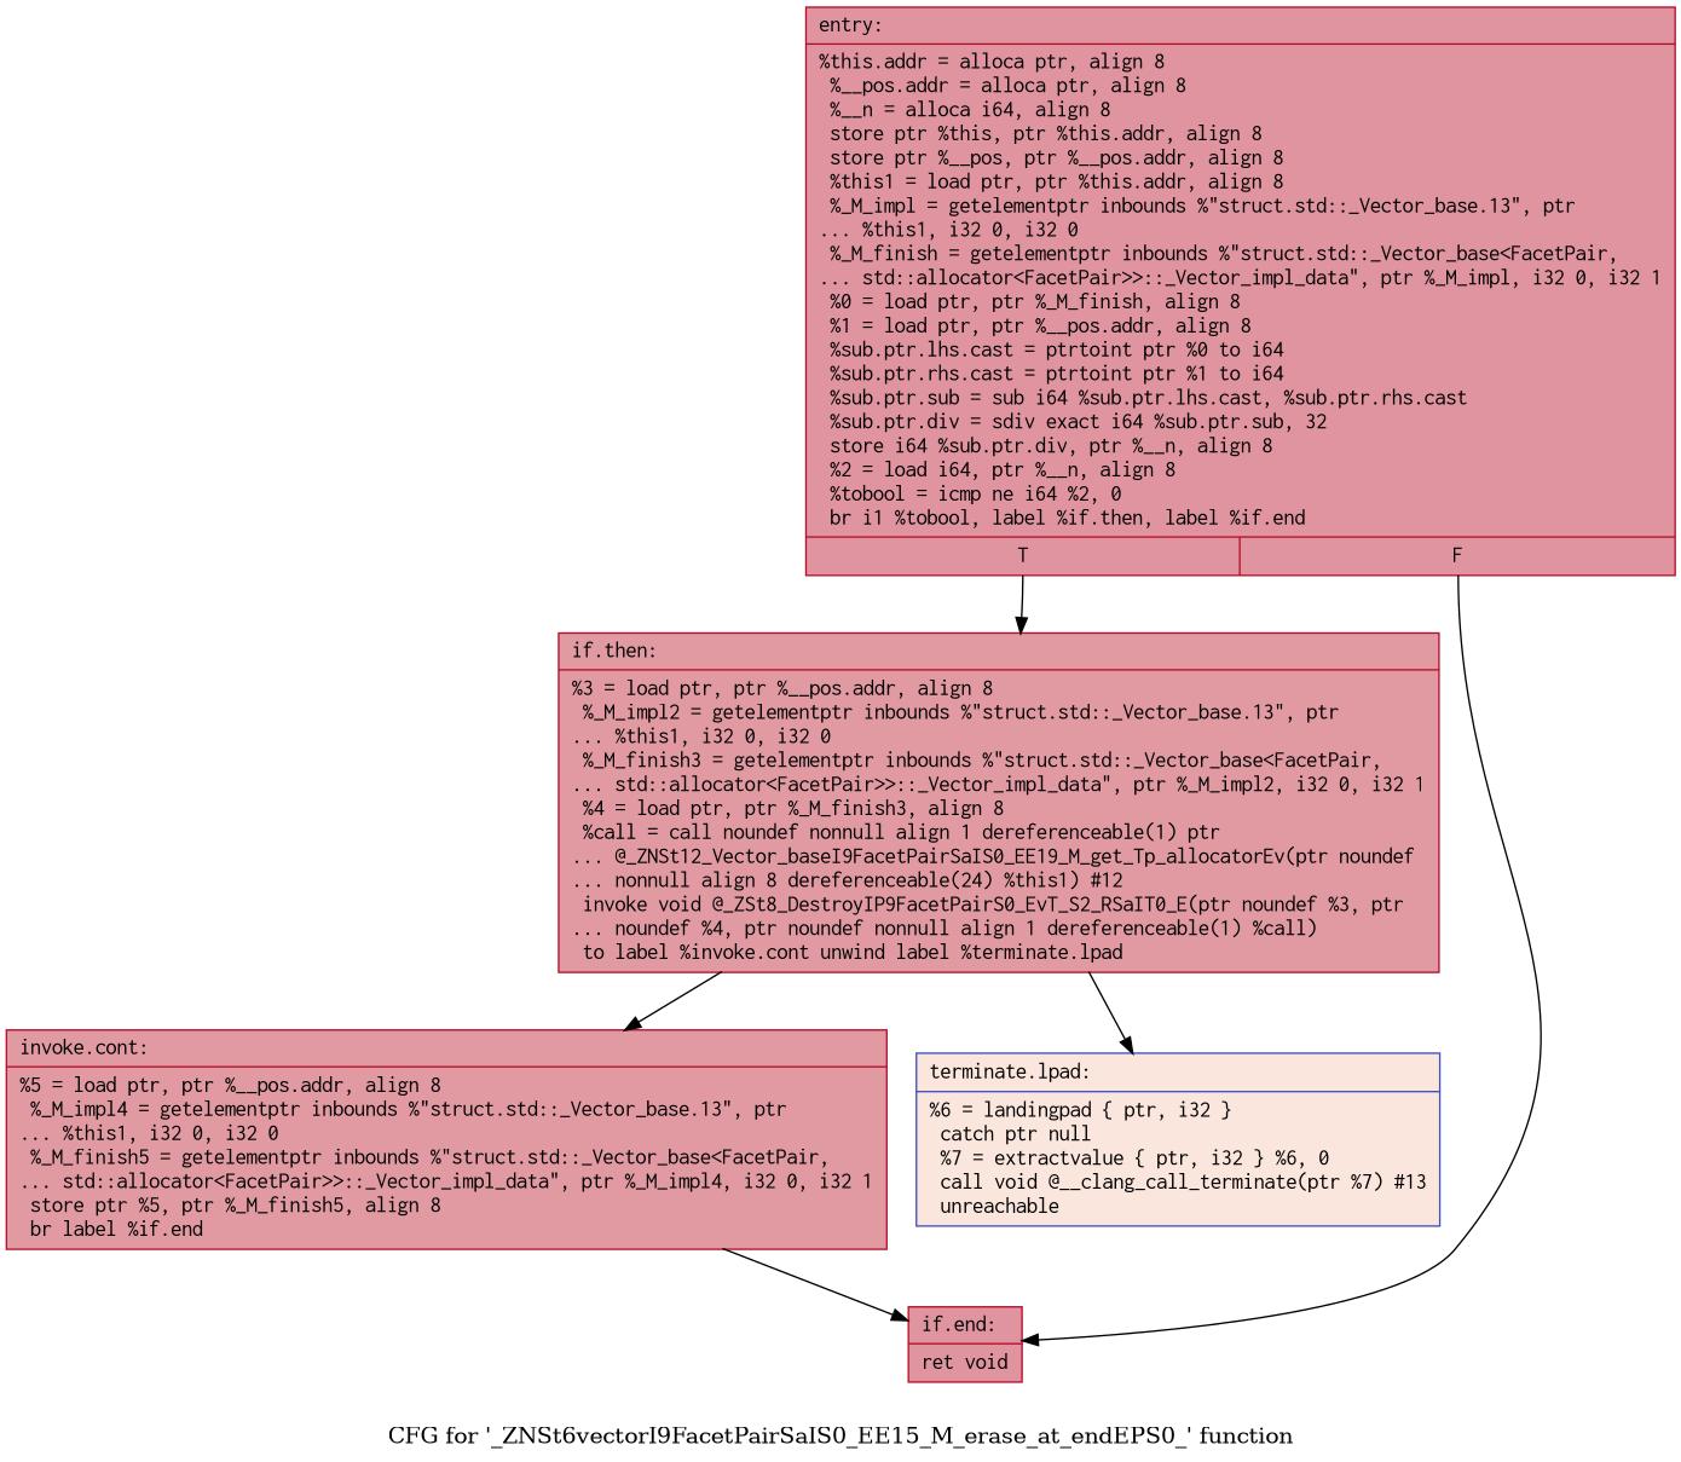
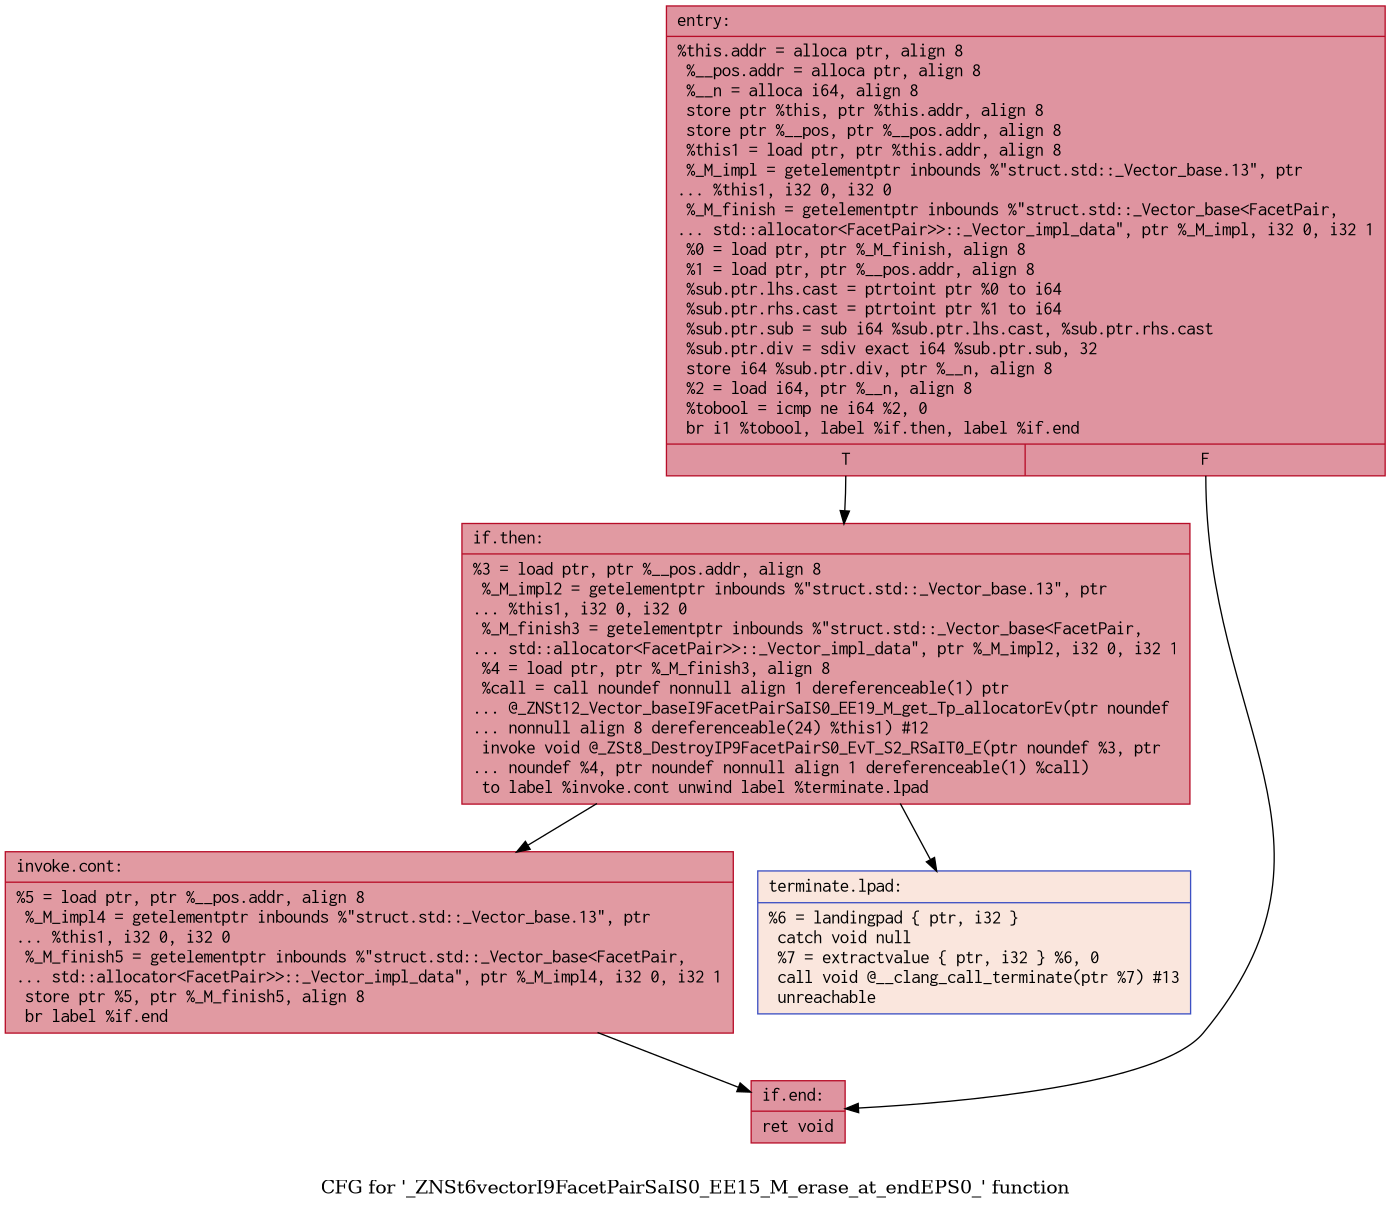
  digraph {
    label="CFG for '_ZNSt6vectorI9FacetPairSaIS0_EE15_M_erase_at_endEPS0_' function"
    node [color="#b70d28ff" fillcolor="#b70d2870" fontname=Courier shape=record style=filled]
    n1 [label="{entry:\l|  %this.addr = alloca ptr, align 8\l  %__pos.addr = alloca ptr, align 8\l  %__n = alloca i64, align 8\l  store ptr %this, ptr %this.addr, align 8\l  store ptr %__pos, ptr %__pos.addr, align 8\l  %this1 = load ptr, ptr %this.addr, align 8\l  %_M_impl = getelementptr inbounds %\"struct.std::_Vector_base.13\", ptr\l... %this1, i32 0, i32 0\l  %_M_finish = getelementptr inbounds %\"struct.std::_Vector_base\<FacetPair,\l... std::allocator\<FacetPair\>\>::_Vector_impl_data\", ptr %_M_impl, i32 0, i32 1\l  %0 = load ptr, ptr %_M_finish, align 8\l  %1 = load ptr, ptr %__pos.addr, align 8\l  %sub.ptr.lhs.cast = ptrtoint ptr %0 to i64\l  %sub.ptr.rhs.cast = ptrtoint ptr %1 to i64\l  %sub.ptr.sub = sub i64 %sub.ptr.lhs.cast, %sub.ptr.rhs.cast\l  %sub.ptr.div = sdiv exact i64 %sub.ptr.sub, 32\l  store i64 %sub.ptr.div, ptr %__n, align 8\l  %2 = load i64, ptr %__n, align 8\l  %tobool = icmp ne i64 %2, 0\l  br i1 %tobool, label %if.then, label %if.end\l|{<s0>T|<s1>F}}"]
    n2 [fillcolor="#bb1b2c70" label="{if.then:\l|  %3 = load ptr, ptr %__pos.addr, align 8\l  %_M_impl2 = getelementptr inbounds %\"struct.std::_Vector_base.13\", ptr\l... %this1, i32 0, i32 0\l  %_M_finish3 = getelementptr inbounds %\"struct.std::_Vector_base\<FacetPair,\l... std::allocator\<FacetPair\>\>::_Vector_impl_data\", ptr %_M_impl2, i32 0, i32 1\l  %4 = load ptr, ptr %_M_finish3, align 8\l  %call = call noundef nonnull align 1 dereferenceable(1) ptr\l... @_ZNSt12_Vector_baseI9FacetPairSaIS0_EE19_M_get_Tp_allocatorEv(ptr noundef\l... nonnull align 8 dereferenceable(24) %this1) #12\l  invoke void @_ZSt8_DestroyIP9FacetPairS0_EvT_S2_RSaIT0_E(ptr noundef %3, ptr\l... noundef %4, ptr noundef nonnull align 1 dereferenceable(1) %call)\l          to label %invoke.cont unwind label %terminate.lpad\l}"]
    n3 [label="{if.end:\l|  ret void\l}"]
    n4 [fillcolor="#bb1b2c70" label="{invoke.cont:\l|  %5 = load ptr, ptr %__pos.addr, align 8\l  %_M_impl4 = getelementptr inbounds %\"struct.std::_Vector_base.13\", ptr\l... %this1, i32 0, i32 0\l  %_M_finish5 = getelementptr inbounds %\"struct.std::_Vector_base\<FacetPair,\l... std::allocator\<FacetPair\>\>::_Vector_impl_data\", ptr %_M_impl4, i32 0, i32 1\l  store ptr %5, ptr %_M_finish5, align 8\l  br label %if.end\l}"]
-   n5 [color="#3d50c3ff" fillcolor="#f3c7b170" label="{terminate.lpad:\l|  %6 = landingpad \{ ptr, i32 \}\l          catch ptr null\l  %7 = extractvalue \{ ptr, i32 \} %6, 0\l  call void @__clang_call_terminate(ptr %7) #13\l  unreachable\l}"]
+   n5 [color="#3d50c3ff" fillcolor="#f3c7b170" label="{terminate.lpad:\l|  %6 = landingpad \{ ptr, i32 \}\l          catch void null\l  %7 = extractvalue \{ ptr, i32 \} %6, 0\l  call void @__clang_call_terminate(ptr %7) #13\l  unreachable\l}"]
    n1 -> n2 [tailport=s0]
    n1 -> n3 [tailport=s1]
    n2 -> n4
    n2 -> n5
    n4 -> n3
  }
